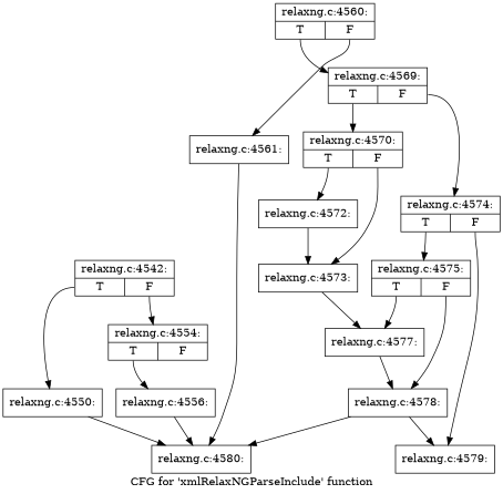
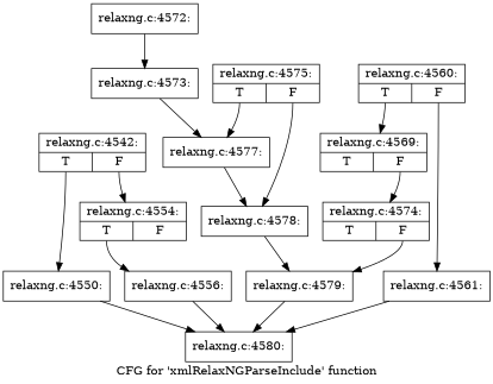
  digraph {
    label="CFG for 'xmlRelaxNGParseInclude' function"
    node [shape=record]
    n1 [label="{relaxng.c:4542:|{<s0>T|<s1>F}}"]
    n2 [label="{relaxng.c:4550:}"]
    n3 [label="{relaxng.c:4554:|{<s0>T|<s1>F}}"]
    n4 [label="{relaxng.c:4580:}"]
    n5 [label="{relaxng.c:4556:}"]
    n6 [label="{relaxng.c:4560:|{<s0>T|<s1>F}}"]
    n7 [label="{relaxng.c:4569:|{<s0>T|<s1>F}}"]
    n8 [label="{relaxng.c:4561:}"]
-   n9 [label="{relaxng.c:4570:|{<s0>T|<s1>F}}"]
    n10 [label="{relaxng.c:4574:|{<s0>T|<s1>F}}"]
    n11 [label="{relaxng.c:4572:}"]
    n12 [label="{relaxng.c:4573:}"]
    n13 [label="{relaxng.c:4575:|{<s0>T|<s1>F}}"]
    n14 [label="{relaxng.c:4579:}"]
    n15 [label="{relaxng.c:4577:}"]
    n16 [label="{relaxng.c:4578:}"]
    n1 -> n2 [tailport=s0]
    n1 -> n3 [tailport=s1]
    n2 -> n4
    n3 -> n5 [tailport=s0]
    n5 -> n4
    n6 -> n7 [tailport=s0]
    n6 -> n8 [tailport=s1]
-   n7 -> n9 [tailport=s0]
    n7 -> n10 [tailport=s1]
    n8 -> n4
-   n9 -> n11 [tailport=s0]
-   n9 -> n12 [tailport=s1]
-   n10 -> n13 [tailport=s0]
    n10 -> n14 [tailport=s1]
    n11 -> n12
    n12 -> n15
    n13 -> n15 [tailport=s0]
    n13 -> n16 [tailport=s1]
-   n16 -> n4
+   n14 -> n4
    n15 -> n16
    n16 -> n14
  }
